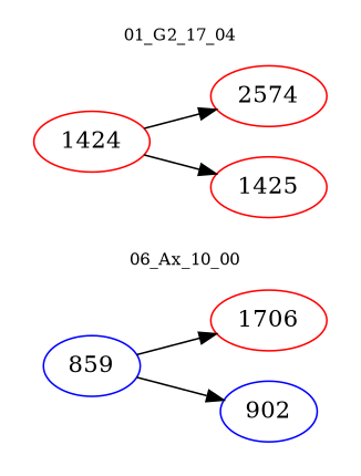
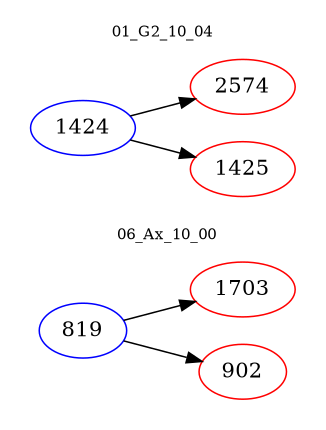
  digraph {
    rankdir=LR
    node [color=blue]
    edge [color=black]
-   n1 [label=859]
-   n2 [label=902]
-   n3 [color=red label=1706]
-   n4 [color=red label=1424]
+   n1 [label=819]
+   n2 [color=red label=902]
+   n3 [color=red label=1703]
+   n4 [label=1424]
    n5 [color=red label=1425]
    n6 [color=red label=2574]
    subgraph cluster_1 {
      color=white
      fontsize=10
      label="06_Ax_10_00"
      n1
      n2
      n3
    }
    subgraph cluster_2 {
      color=white
      fontsize=10
-     label="01_G2_17_04"
+     label="01_G2_10_04"
      n4
      n5
      n6
    }
    n1 -> n2
    n1 -> n3
    n4 -> n5
    n4 -> n6
  }
